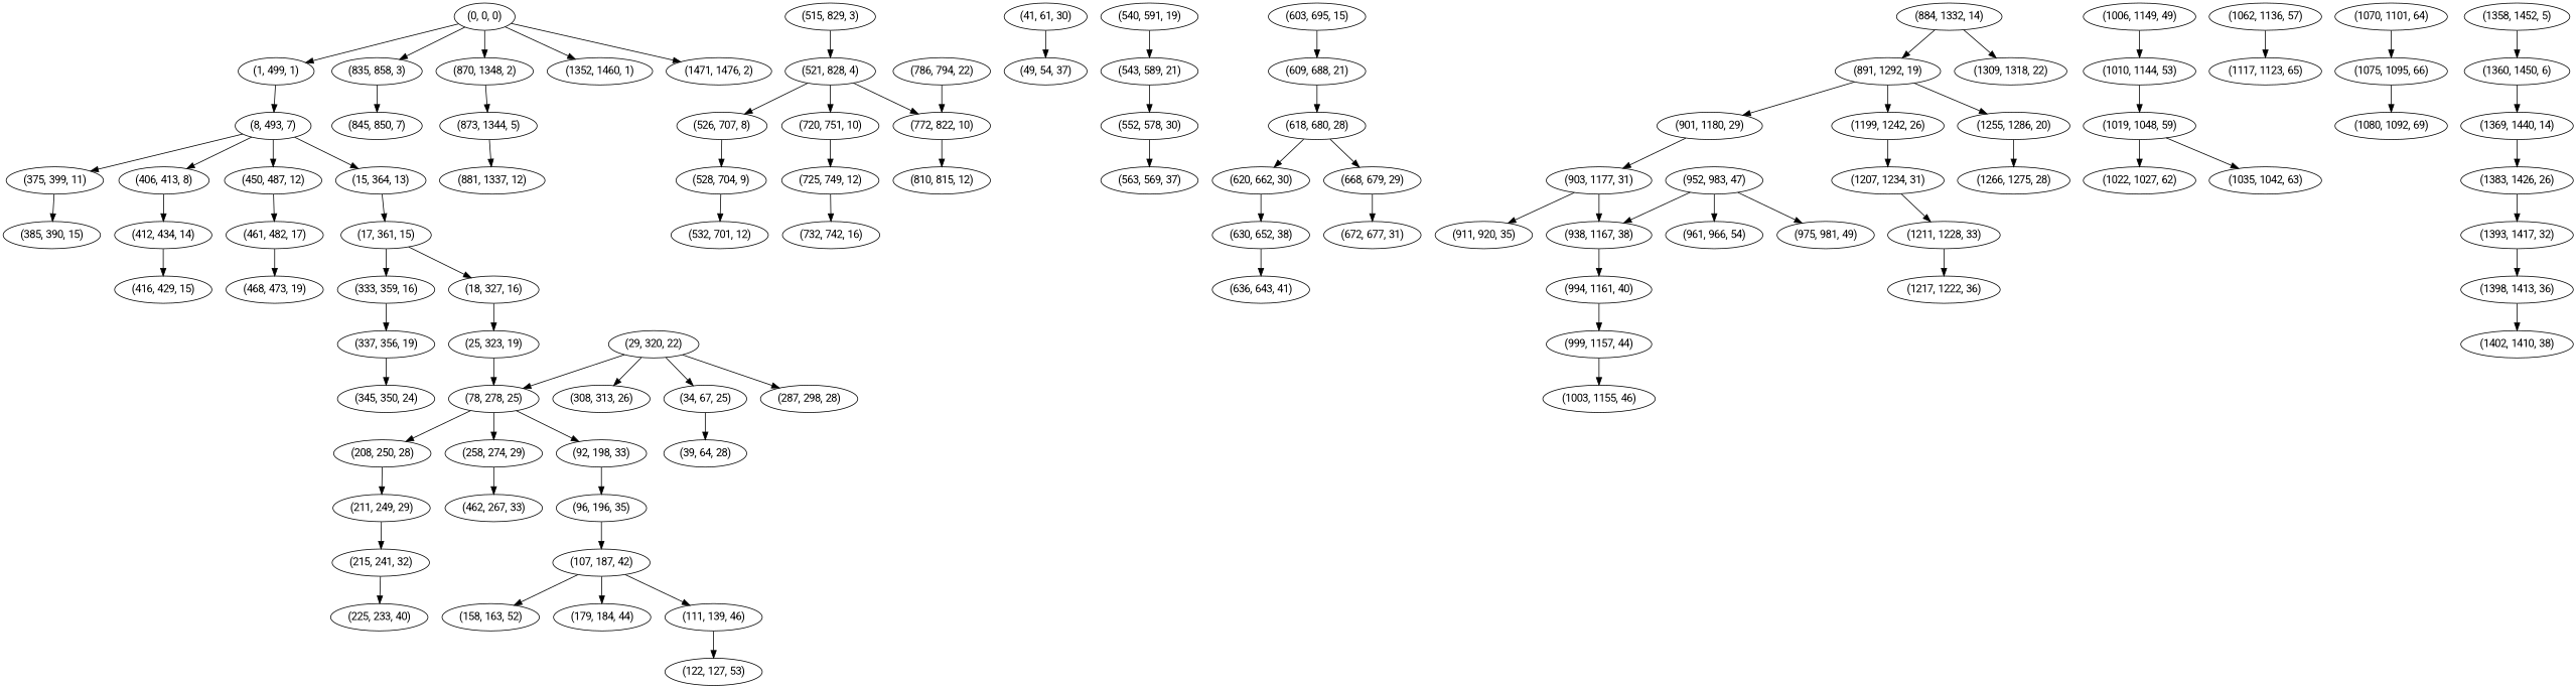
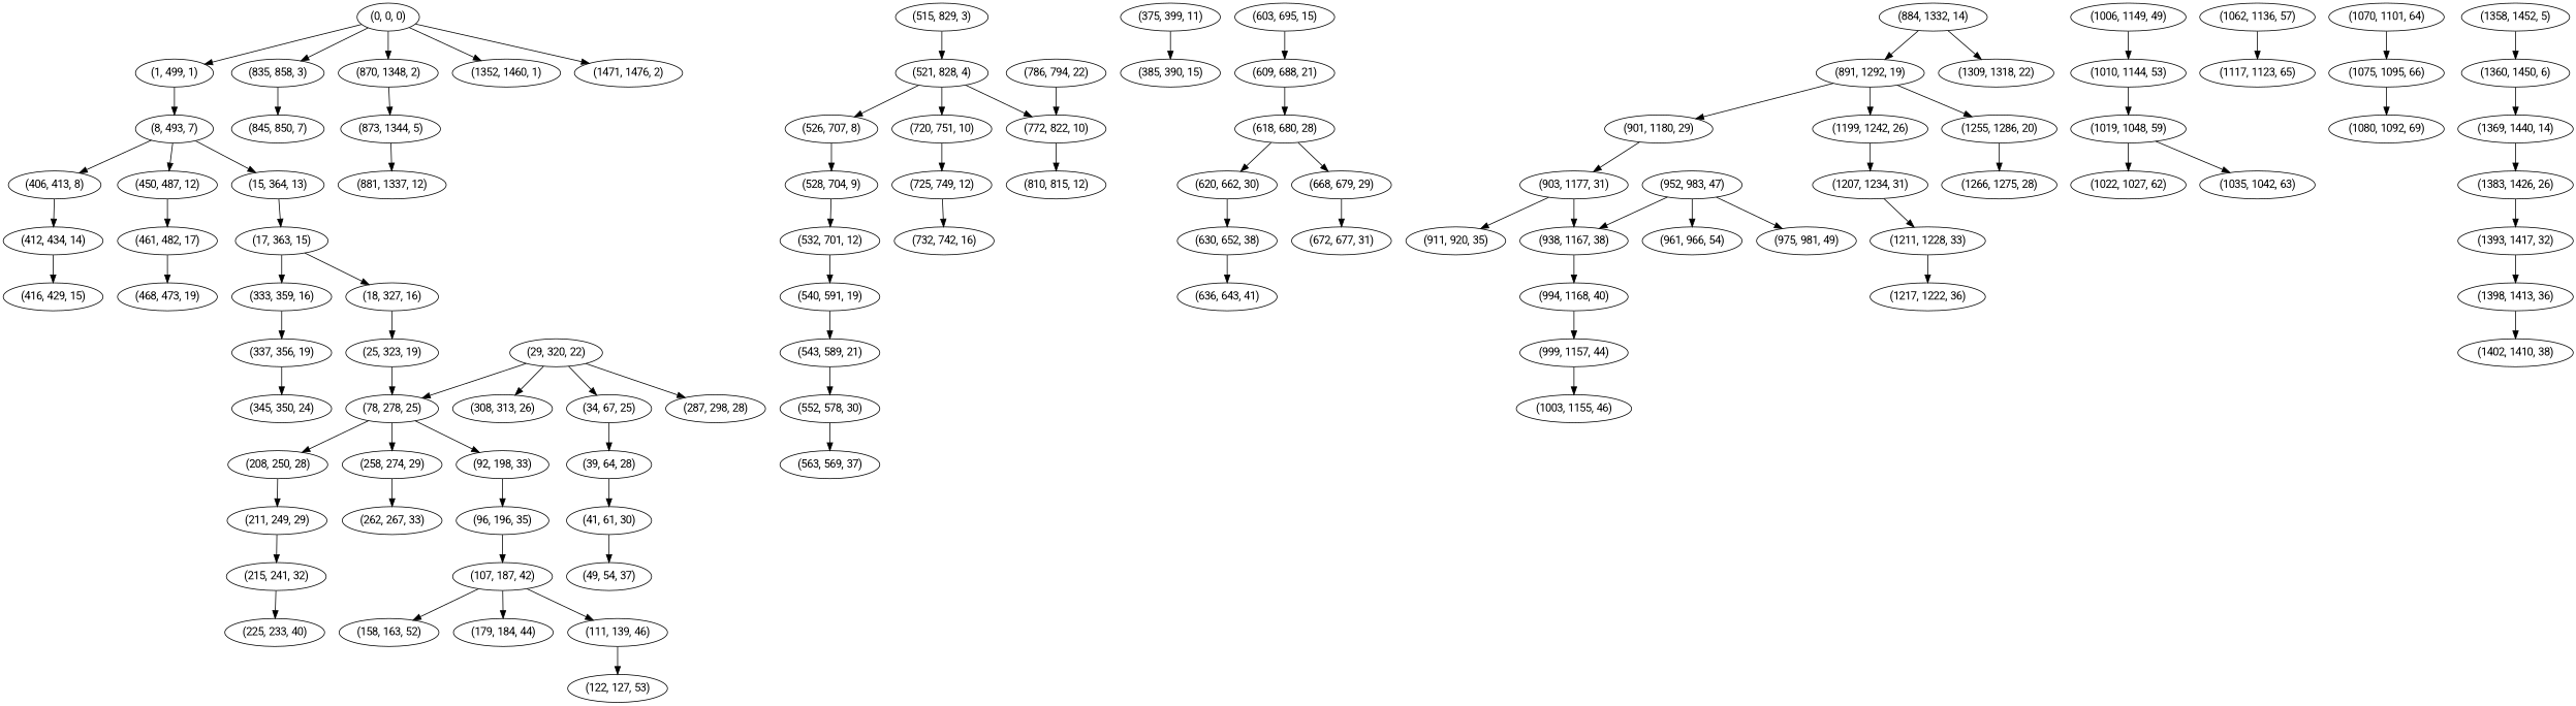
  digraph {
    fontname=Roboto
    node [fontname=Roboto]
    edge [fontname=Roboto]
    "(0, 0, 0)"
    "(1, 499, 1)"
    "(835, 858, 3)"
    "(870, 1348, 2)"
    "(1352, 1460, 1)"
    "(1471, 1476, 2)"
    "(8, 493, 7)"
    "(515, 829, 3)"
    "(521, 828, 4)"
    "(845, 850, 7)"
    "(873, 1344, 5)"
    "(15, 364, 13)"
    "(375, 399, 11)"
    n14 [label="(406, 413, 8)"]
    "(450, 487, 12)"
-   "(17, 361, 15)"
+   "(17, 361, 15)" [label="(17, 363, 15)"]
    "(385, 390, 15)"
    "(412, 434, 14)"
    "(461, 482, 17)"
    "(18, 327, 16)"
    "(333, 359, 16)"
    "(25, 323, 19)"
    "(337, 356, 19)"
    "(78, 278, 25)"
    "(29, 320, 22)"
    "(34, 67, 25)"
    "(287, 298, 28)"
    "(308, 313, 26)"
    "(39, 64, 28)"
    "(92, 198, 33)"
    "(208, 250, 28)"
    "(258, 274, 29)"
    "(41, 61, 30)"
    "(49, 54, 37)"
    "(96, 196, 35)"
    "(211, 249, 29)"
-   "(262, 267, 33)" [label="(462, 267, 33)"]
+   "(262, 267, 33)"
    n38 [label="(107, 187, 42)"]
    "(111, 139, 46)"
    "(158, 163, 52)"
    "(179, 184, 44)"
    "(122, 127, 53)"
    "(215, 241, 32)"
    "(225, 233, 40)"
    "(345, 350, 24)"
    "(416, 429, 15)"
    "(468, 473, 19)"
    "(526, 707, 8)"
    "(720, 751, 10)"
    "(772, 822, 10)"
    "(528, 704, 9)"
    "(725, 749, 12)"
    "(810, 815, 12)"
    "(532, 701, 12)"
    "(540, 591, 19)"
    "(543, 589, 21)"
    "(603, 695, 15)"
    "(609, 688, 21)"
    "(552, 578, 30)"
    "(563, 569, 37)"
    "(618, 680, 28)"
    "(620, 662, 30)"
    "(668, 679, 29)"
    "(630, 652, 38)"
    "(672, 677, 31)"
    "(636, 643, 41)"
    "(732, 742, 16)"
    "(786, 794, 22)"
    "(881, 1337, 12)"
    "(884, 1332, 14)"
    "(891, 1292, 19)"
    "(1309, 1318, 22)"
    "(901, 1180, 29)"
    "(1199, 1242, 26)"
    "(1255, 1286, 20)"
    "(903, 1177, 31)"
    "(1207, 1234, 31)"
    "(1266, 1275, 28)"
    "(911, 920, 35)"
    "(938, 1167, 38)"
-   "(994, 1161, 40)"
+   "(994, 1161, 40)" [label="(994, 1168, 40)"]
    "(952, 983, 47)"
    "(961, 966, 54)"
    "(975, 981, 49)"
    "(999, 1157, 44)"
    "(1003, 1155, 46)"
    "(1006, 1149, 49)"
    "(1010, 1144, 53)"
    "(1019, 1048, 59)"
    "(1022, 1027, 62)"
    "(1035, 1042, 63)"
    "(1062, 1136, 57)"
    "(1117, 1123, 65)"
    "(1070, 1101, 64)"
    "(1075, 1095, 66)"
    "(1080, 1092, 69)"
    "(1211, 1228, 33)"
    "(1217, 1222, 36)"
    "(1358, 1452, 5)"
    "(1360, 1450, 6)"
    "(1369, 1440, 14)"
    "(1383, 1426, 26)"
    "(1393, 1417, 32)"
    "(1398, 1413, 36)"
    "(1402, 1410, 38)"
    "(0, 0, 0)" -> "(1, 499, 1)"
    "(0, 0, 0)" -> "(835, 858, 3)"
    "(0, 0, 0)" -> "(870, 1348, 2)"
    "(0, 0, 0)" -> "(1352, 1460, 1)"
    "(0, 0, 0)" -> "(1471, 1476, 2)"
    "(1, 499, 1)" -> "(8, 493, 7)"
    "(835, 858, 3)" -> "(845, 850, 7)"
    "(870, 1348, 2)" -> "(873, 1344, 5)"
    "(8, 493, 7)" -> "(15, 364, 13)"
-   "(8, 493, 7)" -> "(375, 399, 11)"
    "(8, 493, 7)" -> n14
    "(8, 493, 7)" -> "(450, 487, 12)"
    "(515, 829, 3)" -> "(521, 828, 4)"
    "(521, 828, 4)" -> "(526, 707, 8)"
    "(521, 828, 4)" -> "(720, 751, 10)"
    "(521, 828, 4)" -> "(772, 822, 10)"
    "(873, 1344, 5)" -> "(881, 1337, 12)"
    "(15, 364, 13)" -> "(17, 361, 15)"
    "(375, 399, 11)" -> "(385, 390, 15)"
    n14 -> "(412, 434, 14)"
    "(450, 487, 12)" -> "(461, 482, 17)"
    "(17, 361, 15)" -> "(18, 327, 16)"
    "(17, 361, 15)" -> "(333, 359, 16)"
    "(412, 434, 14)" -> "(416, 429, 15)"
    "(461, 482, 17)" -> "(468, 473, 19)"
    "(18, 327, 16)" -> "(25, 323, 19)"
    "(333, 359, 16)" -> "(337, 356, 19)"
    "(25, 323, 19)" -> "(78, 278, 25)"
    "(337, 356, 19)" -> "(345, 350, 24)"
    "(78, 278, 25)" -> "(92, 198, 33)"
    "(78, 278, 25)" -> "(208, 250, 28)"
    "(78, 278, 25)" -> "(258, 274, 29)"
    "(29, 320, 22)" -> "(78, 278, 25)"
    "(29, 320, 22)" -> "(34, 67, 25)"
    "(29, 320, 22)" -> "(287, 298, 28)"
    "(29, 320, 22)" -> "(308, 313, 26)"
    "(34, 67, 25)" -> "(39, 64, 28)"
+   "(39, 64, 28)" -> "(41, 61, 30)"
    "(92, 198, 33)" -> "(96, 196, 35)"
    "(208, 250, 28)" -> "(211, 249, 29)"
    "(258, 274, 29)" -> "(262, 267, 33)"
    "(41, 61, 30)" -> "(49, 54, 37)"
    "(96, 196, 35)" -> n38
    "(211, 249, 29)" -> "(215, 241, 32)"
    n38 -> "(111, 139, 46)"
    n38 -> "(158, 163, 52)"
    n38 -> "(179, 184, 44)"
    "(111, 139, 46)" -> "(122, 127, 53)"
    "(215, 241, 32)" -> "(225, 233, 40)"
    "(526, 707, 8)" -> "(528, 704, 9)"
    "(720, 751, 10)" -> "(725, 749, 12)"
    "(772, 822, 10)" -> "(810, 815, 12)"
    "(528, 704, 9)" -> "(532, 701, 12)"
    "(725, 749, 12)" -> "(732, 742, 16)"
+   "(532, 701, 12)" -> "(540, 591, 19)"
    "(540, 591, 19)" -> "(543, 589, 21)"
    "(543, 589, 21)" -> "(552, 578, 30)"
    "(603, 695, 15)" -> "(609, 688, 21)"
    "(609, 688, 21)" -> "(618, 680, 28)"
    "(552, 578, 30)" -> "(563, 569, 37)"
    "(618, 680, 28)" -> "(620, 662, 30)"
    "(618, 680, 28)" -> "(668, 679, 29)"
    "(620, 662, 30)" -> "(630, 652, 38)"
    "(668, 679, 29)" -> "(672, 677, 31)"
    "(630, 652, 38)" -> "(636, 643, 41)"
    "(786, 794, 22)" -> "(772, 822, 10)"
    "(884, 1332, 14)" -> "(891, 1292, 19)"
    "(884, 1332, 14)" -> "(1309, 1318, 22)"
    "(891, 1292, 19)" -> "(901, 1180, 29)"
    "(891, 1292, 19)" -> "(1199, 1242, 26)"
    "(891, 1292, 19)" -> "(1255, 1286, 20)"
    "(901, 1180, 29)" -> "(903, 1177, 31)"
    "(1199, 1242, 26)" -> "(1207, 1234, 31)"
    "(1255, 1286, 20)" -> "(1266, 1275, 28)"
    "(903, 1177, 31)" -> "(911, 920, 35)"
    "(903, 1177, 31)" -> "(938, 1167, 38)"
    "(1207, 1234, 31)" -> "(1211, 1228, 33)"
    "(938, 1167, 38)" -> "(994, 1161, 40)"
    "(994, 1161, 40)" -> "(999, 1157, 44)"
    "(952, 983, 47)" -> "(938, 1167, 38)"
    "(952, 983, 47)" -> "(961, 966, 54)"
    "(952, 983, 47)" -> "(975, 981, 49)"
    "(999, 1157, 44)" -> "(1003, 1155, 46)"
    "(1006, 1149, 49)" -> "(1010, 1144, 53)"
    "(1010, 1144, 53)" -> "(1019, 1048, 59)"
    "(1019, 1048, 59)" -> "(1022, 1027, 62)"
    "(1019, 1048, 59)" -> "(1035, 1042, 63)"
    "(1062, 1136, 57)" -> "(1117, 1123, 65)"
    "(1070, 1101, 64)" -> "(1075, 1095, 66)"
    "(1075, 1095, 66)" -> "(1080, 1092, 69)"
    "(1211, 1228, 33)" -> "(1217, 1222, 36)"
    "(1358, 1452, 5)" -> "(1360, 1450, 6)"
    "(1360, 1450, 6)" -> "(1369, 1440, 14)"
    "(1369, 1440, 14)" -> "(1383, 1426, 26)"
    "(1383, 1426, 26)" -> "(1393, 1417, 32)"
    "(1393, 1417, 32)" -> "(1398, 1413, 36)"
    "(1398, 1413, 36)" -> "(1402, 1410, 38)"
  }
